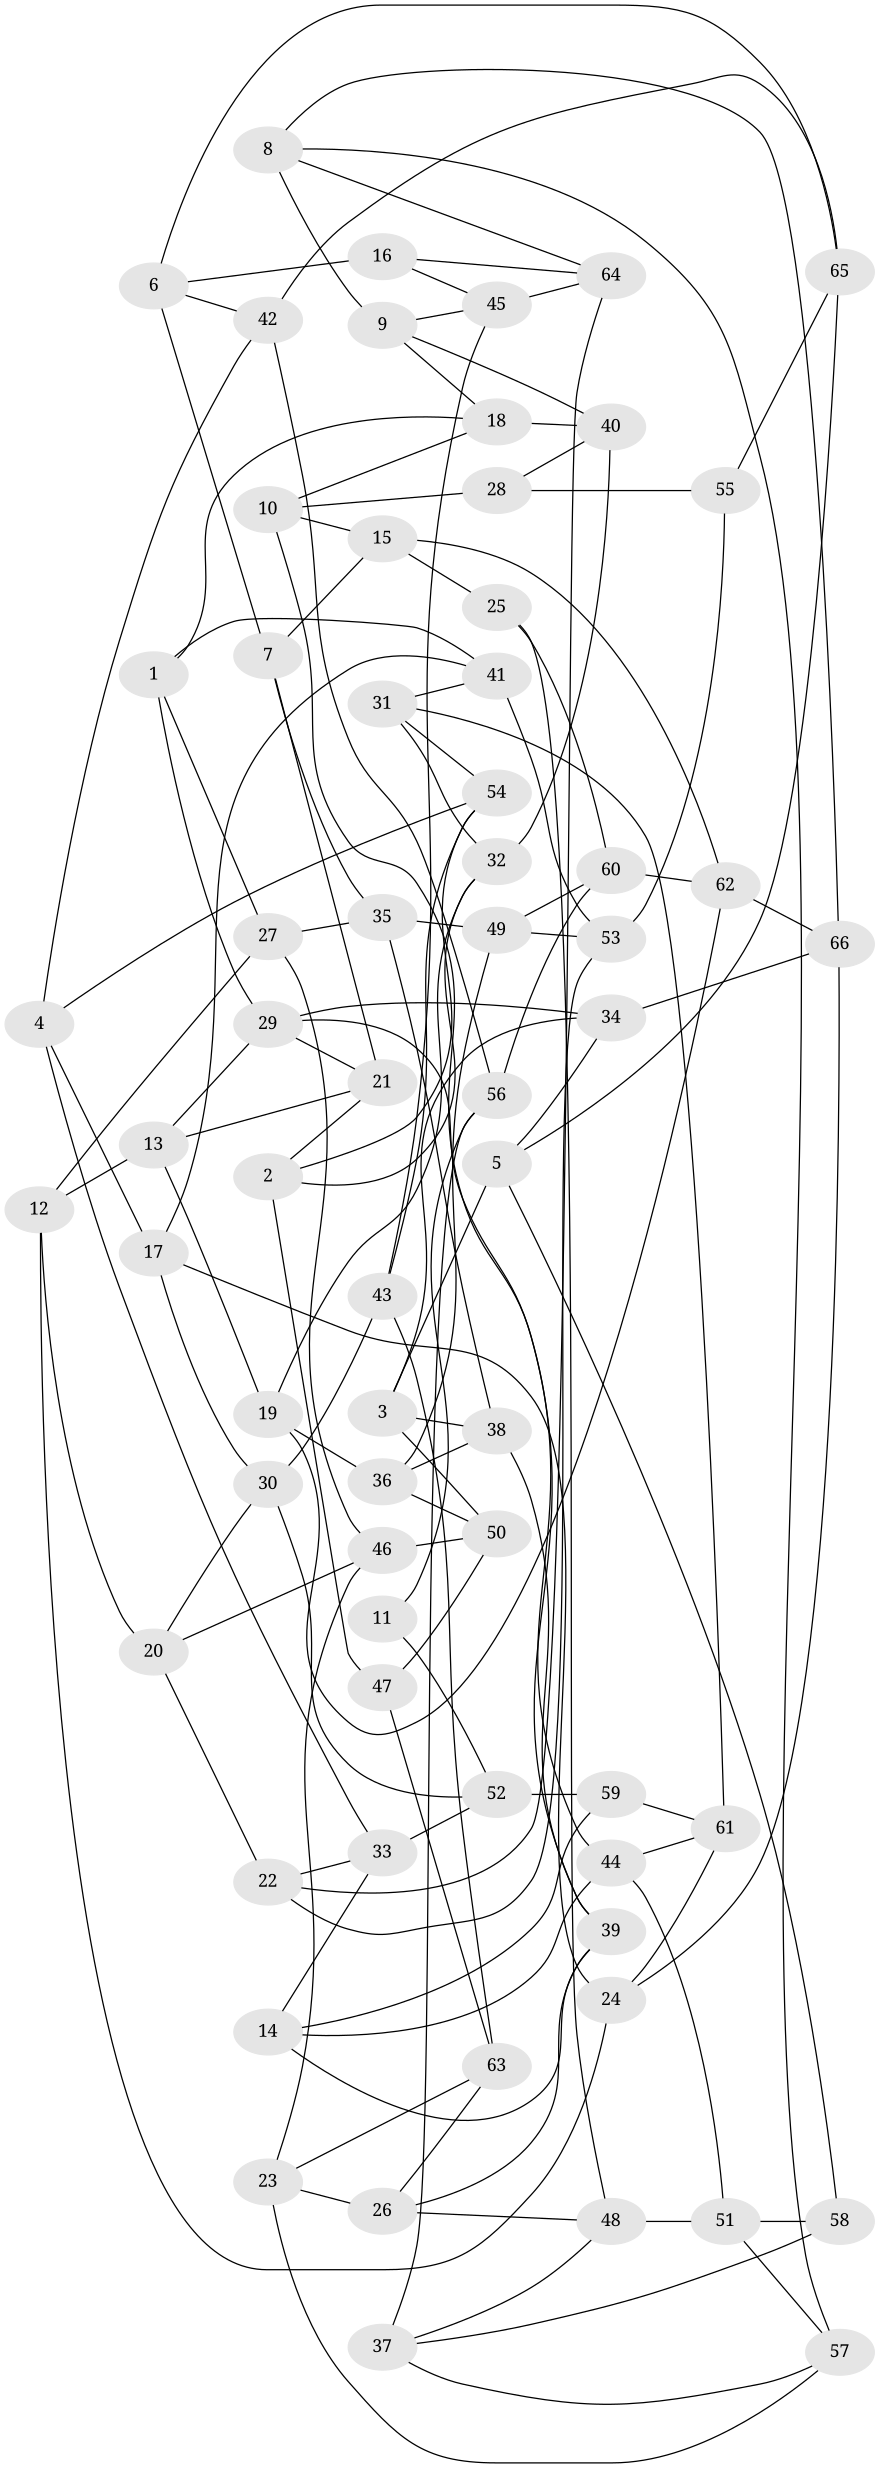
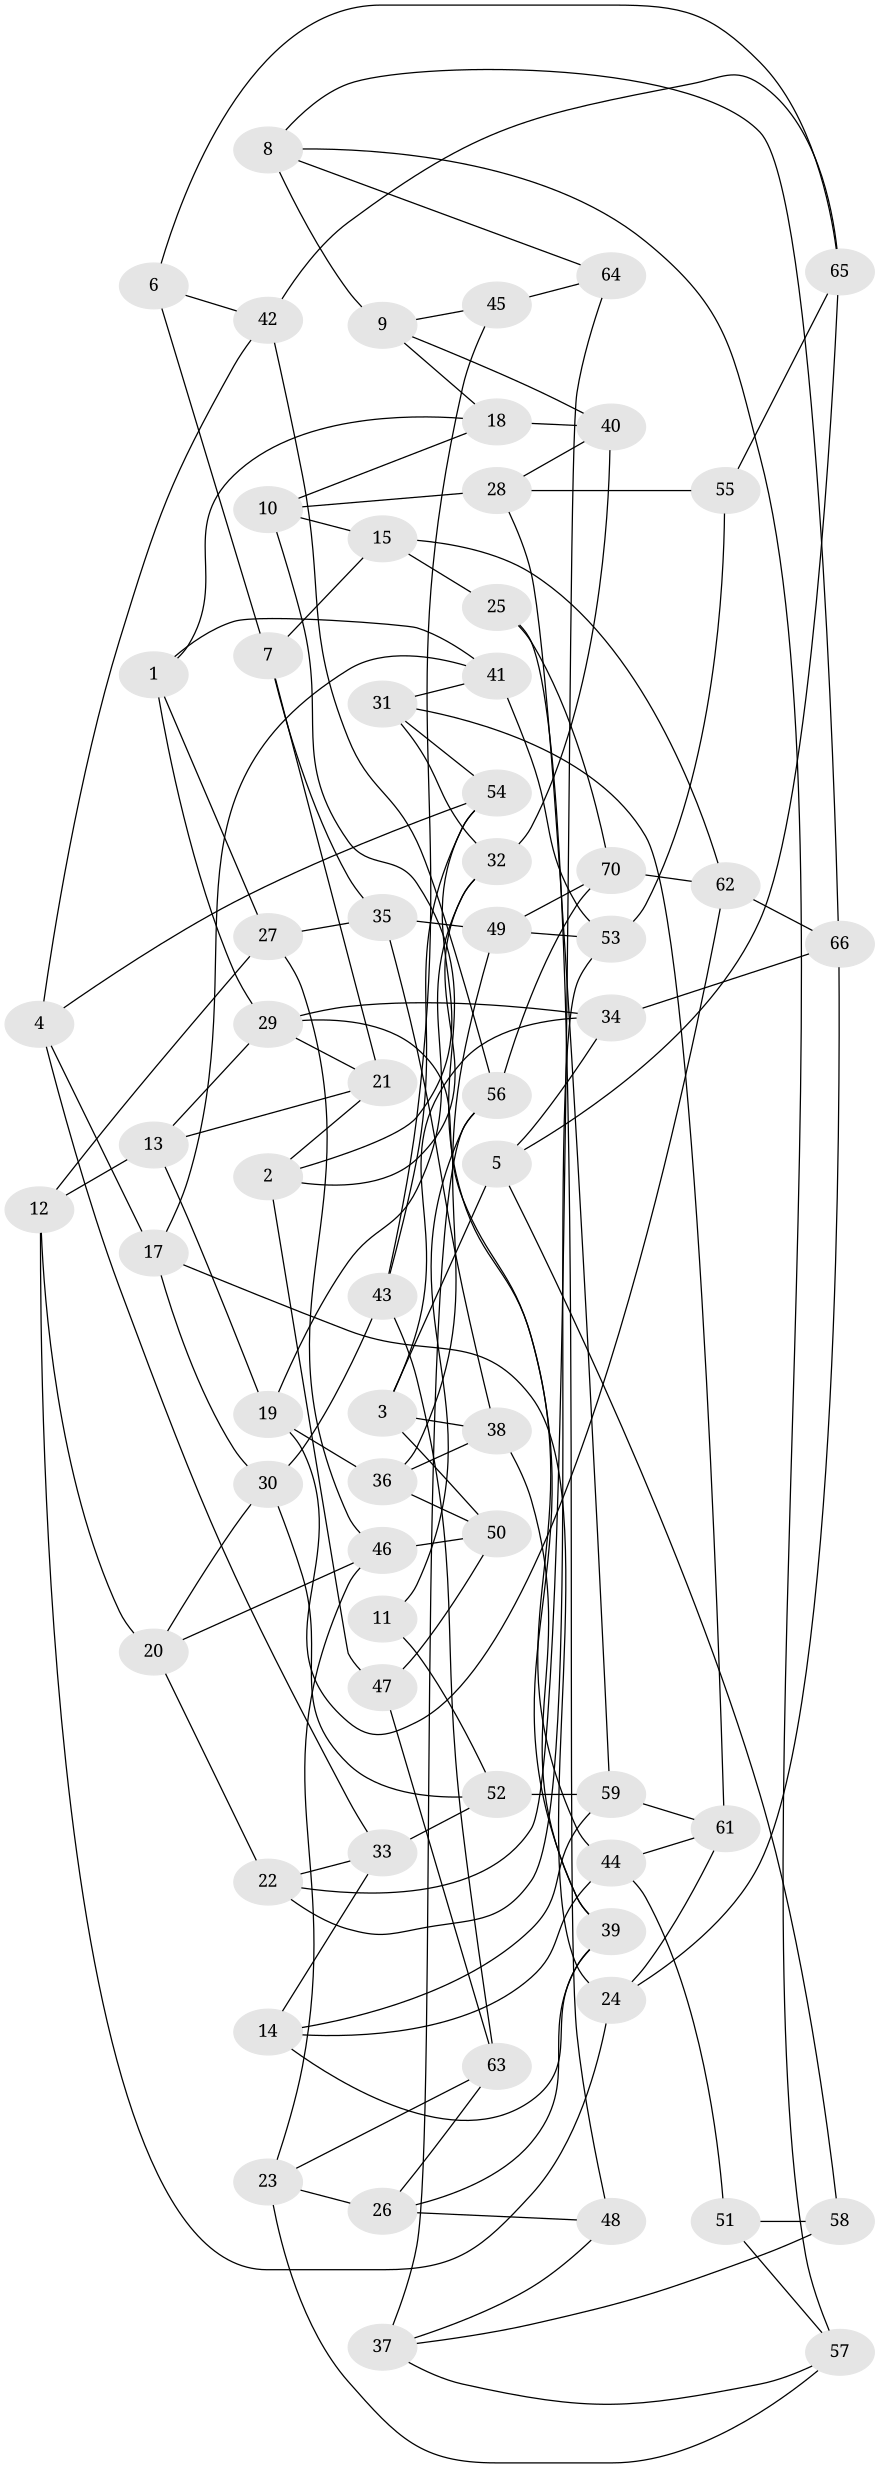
  graph {
    fontname="Noto Serif"
    rankdir=LR
    node [color=gray90 fontname="Noto Serif" style=filled]
    edge [fontname="Noto Serif"]
    1
    18
    27
    29
    41
    40
    35
    46
    21
    34
    44
    53
    2
    32
    47
    54
    50
    63
    3
    5
    38
    58
    65
    66
    39
    4
    17
    33
    42
    24
    30
    52
    56
    6
    7
-   16
    15
    64
    45
    25
    62
    49
    8
    9
    57
    10
    28
    59
    55
    11
-   60
+   60 [label=70]
    12
    13
    20
    19
    22
    61
    36
    14
    51
    48
    43
    23
    26
    31
    37
    1 -- 18
    1 -- 27
    1 -- 29
    1 -- 41
    18 -- 40
    27 -- 35
    27 -- 46
    29 -- 21
    29 -- 34
    29 -- 44
    41 -- 53
    35 -- 38
    35 -- 49
    46 -- 50
    34 -- 66
    44 -- 61
    44 -- 51
    53 -- 55
    2 -- 21
    2 -- 32
    2 -- 47
    2 -- 54
    32 -- 40
    47 -- 50
    47 -- 63
    3 -- 34
    3 -- 50
    3 -- 5
    3 -- 38
    5 -- 34
    5 -- 58
    5 -- 65
    38 -- 39
    4 -- 54
    4 -- 17
    4 -- 33
    4 -- 42
    17 -- 41
    17 -- 24
    17 -- 30
    33 -- 52
    42 -- 65
    42 -- 56
    24 -- 66
    24 -- 61
    30 -- 52
    30 -- 43
    52 -- 59
    56 -- 60
    6 -- 65
    6 -- 42
    6 -- 7
-   6 -- 16
    7 -- 35
    7 -- 21
    7 -- 15
-   16 -- 64
-   16 -- 45
    15 -- 25
    15 -- 62
    45 -- 64
    25 -- 60
    25 -- 48
    62 -- 66
    49 -- 53
    49 -- 60
    8 -- 66
    8 -- 64
    8 -- 9
    8 -- 57
    9 -- 18
    9 -- 40
    9 -- 45
    10 -- 18
    10 -- 39
    10 -- 15
    10 -- 28
    28 -- 40
+   28 -- 59
    28 -- 55
    59 -- 61
    55 -- 65
    11 -- 52
    11 -- 56
    60 -- 62
    12 -- 27
    12 -- 24
    12 -- 13
    12 -- 20
    13 -- 29
    13 -- 21
    13 -- 19
    20 -- 46
    20 -- 30
    20 -- 22
    19 -- 32
    19 -- 62
    19 -- 36
    22 -- 53
    22 -- 33
    22 -- 64
    36 -- 50
    36 -- 38
    36 -- 49
    14 -- 44
    14 -- 39
    14 -- 33
    14 -- 59
    51 -- 58
    51 -- 57
-   48 -- 51
    43 -- 54
    43 -- 63
    43 -- 45
    23 -- 46
    23 -- 63
    23 -- 57
    23 -- 26
    26 -- 63
    26 -- 39
    26 -- 48
    31 -- 41
    31 -- 32
    31 -- 54
    31 -- 61
    37 -- 58
    37 -- 56
    37 -- 57
    37 -- 48
  }
